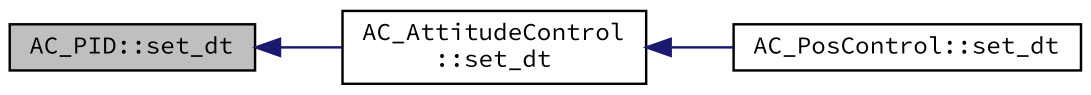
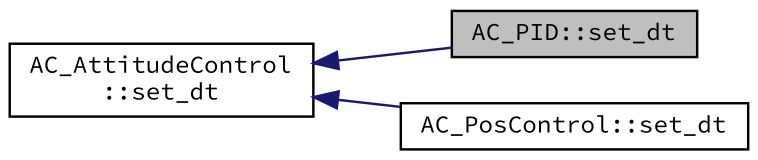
  digraph {
    fontname="Source Code Pro"
    rankdir=LR
    node [color=black fillcolor=white fontname="Source Code Pro" fontsize=10 shape=record style=filled]
    edge [color=midnightblue dir=back fontname="Source Code Pro" fontsize=10 labelfontname=Helvetica labelfontsize=10 style=solid]
    n1 [fillcolor=grey75 fontcolor=black height=0.2 label="AC_PID::set_dt" width=0.4]
    n2 [height=0.2 label="AC_AttitudeControl\l::set_dt" width=0.4]
    n3 [height=0.2 label="AC_PosControl::set_dt" width=0.4]
-   n1 -> n2
+   n2 -> n1
    n2 -> n3
  }
